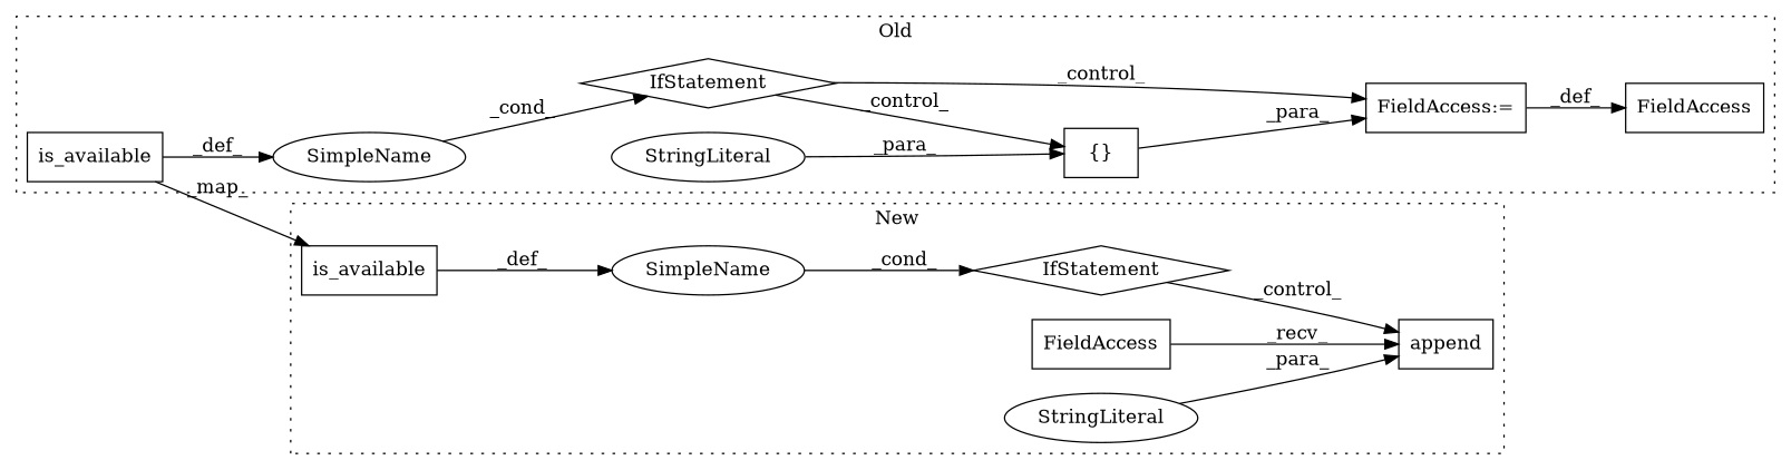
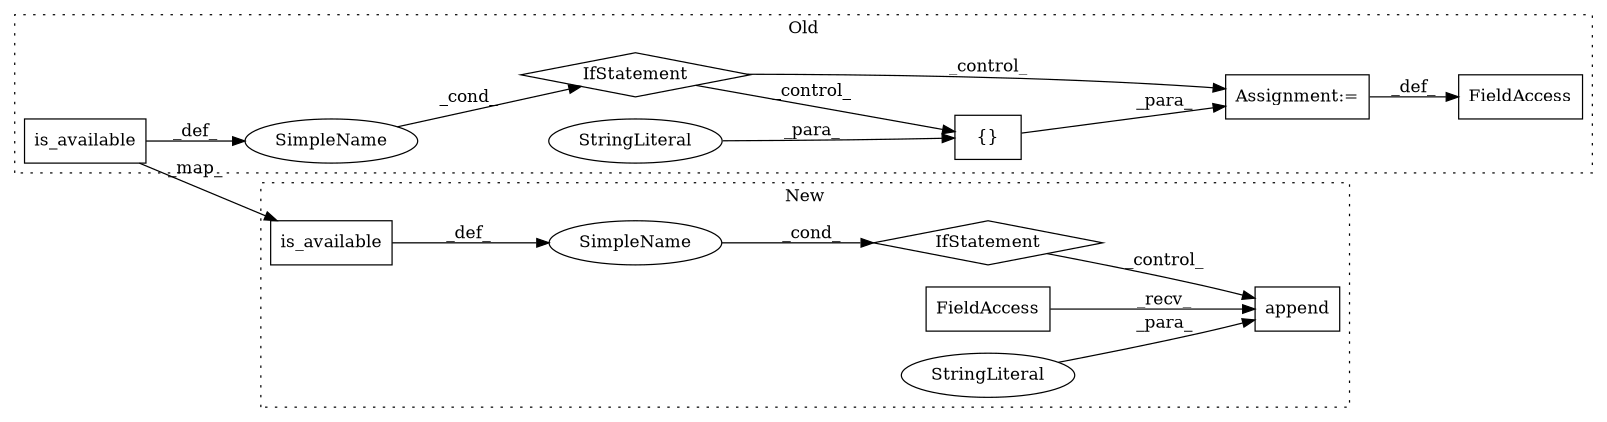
  digraph {
    rankdir=LR
    node [a=32 shape=box]
    n1 [l=14 label=is_available s=206]
    n2 [a=25 l="4,2" label=IfStatement s="191,220" shape=diamond]
-   n3 [a=7 l=1 label="FieldAccess:=" s=237]
+   n3 [a=7 l=1 label="Assignment:=" s=237]
    n4 [a=42 label=SimpleName shape=ellipse]
    n5 [a=22 l=7 label=FieldAccess s=230]
    n6 [a=4 l="1,1" label="{}" s="250,263"]
    n7 [a=45 l=5 label=StringLiteral s=258 shape=ellipse]
    n8 [l=14 label=is_available s=239]
    n9 [a=25 l="4,2" label=IfStatement s="224,253" shape=diamond]
    n10 [a=42 label=SimpleName shape=ellipse]
    n11 [l="7,1" label=append s="271,284"]
    n12 [a=22 l=7 label=FieldAccess s=263]
    n13 [a=45 l=6 label=StringLiteral s=278 shape=ellipse]
    subgraph cluster_1 {
      label=Old
      style=dotted
      n1
      n2
      n3
      n4
      n5
      n6
      n7
    }
    subgraph cluster_2 {
      label=New
      style=dotted
      n8
      n9
      n10
      n11
      n12
      n13
    }
    n1 -> n4 [label=_def_]
    n1 -> n8 [label=_map_]
    n2 -> n3 [label=_control_]
    n2 -> n6 [label=_control_]
    n3 -> n5 [label=_def_]
    n4 -> n2 [label=_cond_]
    n6 -> n3 [label=_para_]
    n7 -> n6 [label=_para_]
    n8 -> n10 [label=_def_]
    n9 -> n11 [label=_control_]
    n10 -> n9 [label=_cond_]
    n12 -> n11 [label=_recv_]
    n13 -> n11 [label=_para_]
  }
